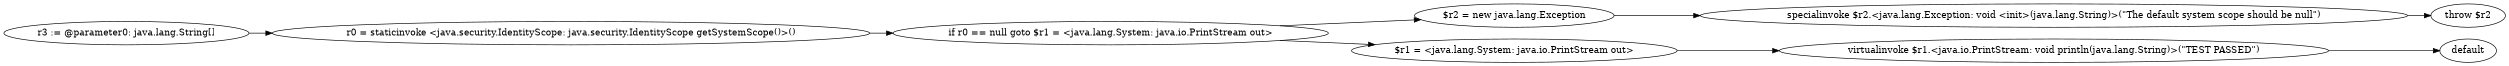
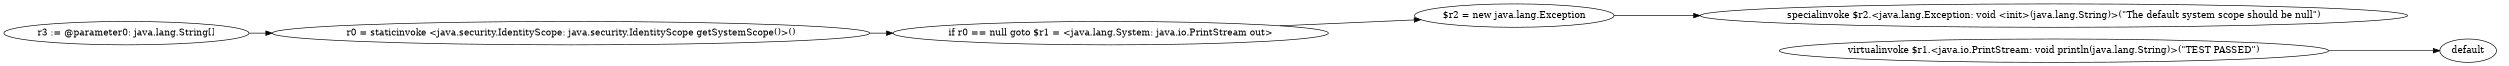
  digraph {
    rankdir=LR
    "r3 := @parameter0: java.lang.String[]"
    "r0 = staticinvoke <java.security.IdentityScope: java.security.IdentityScope getSystemScope()>()"
    "if r0 == null goto $r1 = <java.lang.System: java.io.PrintStream out>"
    "$r2 = new java.lang.Exception"
-   "$r1 = <java.lang.System: java.io.PrintStream out>"
    "specialinvoke $r2.<java.lang.Exception: void <init>(java.lang.String)>(\"The default system scope should be null\")"
    "virtualinvoke $r1.<java.io.PrintStream: void println(java.lang.String)>(\"TEST PASSED\")"
-   "throw $r2"
    n9 [label=default]
    "r3 := @parameter0: java.lang.String[]" -> "r0 = staticinvoke <java.security.IdentityScope: java.security.IdentityScope getSystemScope()>()"
    "r0 = staticinvoke <java.security.IdentityScope: java.security.IdentityScope getSystemScope()>()" -> "if r0 == null goto $r1 = <java.lang.System: java.io.PrintStream out>"
    "if r0 == null goto $r1 = <java.lang.System: java.io.PrintStream out>" -> "$r2 = new java.lang.Exception"
-   "if r0 == null goto $r1 = <java.lang.System: java.io.PrintStream out>" -> "$r1 = <java.lang.System: java.io.PrintStream out>"
    "$r2 = new java.lang.Exception" -> "specialinvoke $r2.<java.lang.Exception: void <init>(java.lang.String)>(\"The default system scope should be null\")"
-   "$r1 = <java.lang.System: java.io.PrintStream out>" -> "virtualinvoke $r1.<java.io.PrintStream: void println(java.lang.String)>(\"TEST PASSED\")"
-   "specialinvoke $r2.<java.lang.Exception: void <init>(java.lang.String)>(\"The default system scope should be null\")" -> "throw $r2"
    "virtualinvoke $r1.<java.io.PrintStream: void println(java.lang.String)>(\"TEST PASSED\")" -> n9
  }
